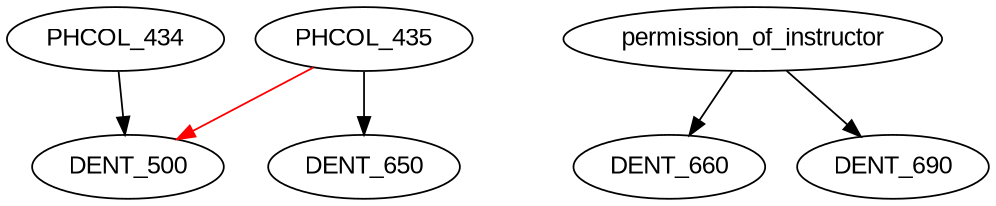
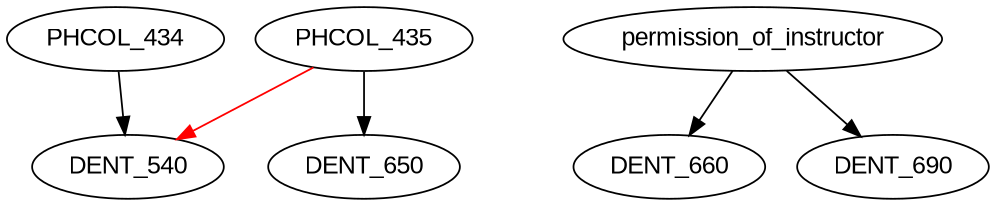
  digraph {
    fontname="Liberation Sans"
    node [fontname="Liberation Sans"]
    edge [color=black fontname="Liberation Sans"]
    PHCOL_434
-   DENT_540 [label=DENT_500]
+   DENT_540
    PHCOL_435
    DENT_650
    permission_of_instructor
    DENT_660
    DENT_690
    PHCOL_434 -> DENT_540
    PHCOL_435 -> DENT_540 [color=red]
    PHCOL_435 -> DENT_650
    permission_of_instructor -> DENT_660
    permission_of_instructor -> DENT_690
  }
